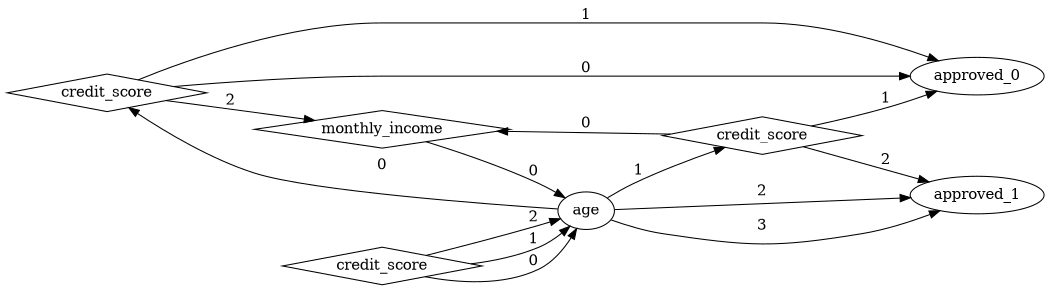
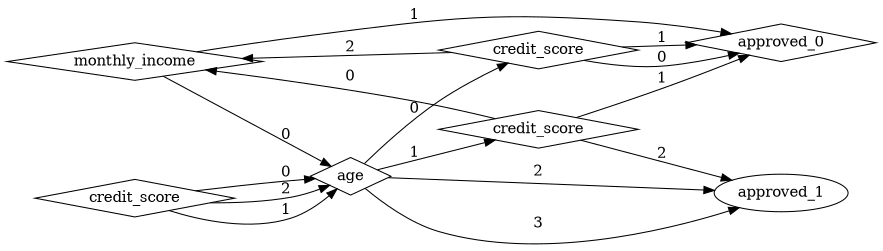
  digraph {
    rankdir=LR
    node [shape=diamond]
-   n1 [label=approved_0 shape=""]
+   n1 [label=approved_0]
    n2 [label=approved_1 shape=""]
    n3 [label=monthly_income]
-   n4 [label=age shape=ellipse]
+   n4 [label=age]
    n5 [label=credit_score]
    n6 [label=credit_score]
    n7 [label=credit_score]
+   n3 -> n1 [label=1]
    n3 -> n4 [label=0]
    n4 -> n2 [label=3]
    n4 -> n2 [label=2]
    n4 -> n5 [label=0]
    n4 -> n6 [label=1]
    n5 -> n1 [label=1]
    n5 -> n1 [label=0]
    n5 -> n3 [label=2]
    n6 -> n1 [label=1]
    n6 -> n2 [label=2]
    n6 -> n3 [label=0]
    n7 -> n4 [label=2]
    n7 -> n4 [label=1]
    n7 -> n4 [label=0]
  }
